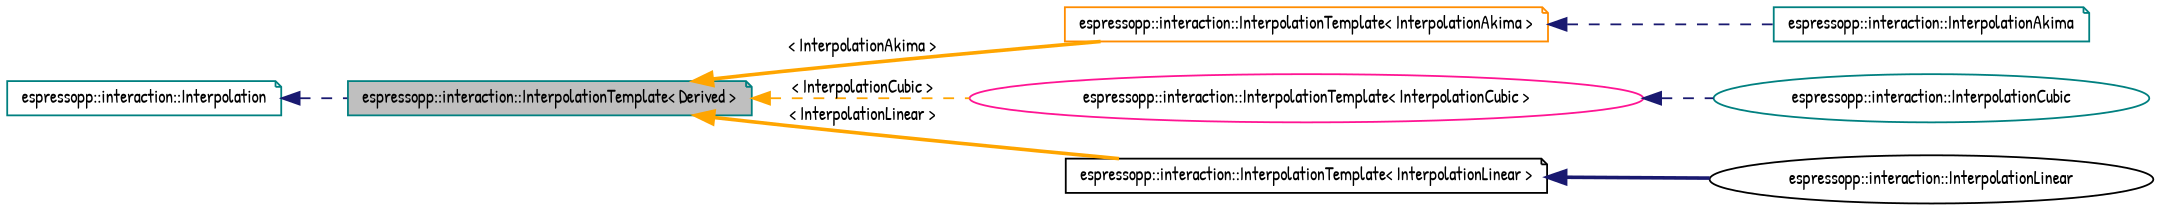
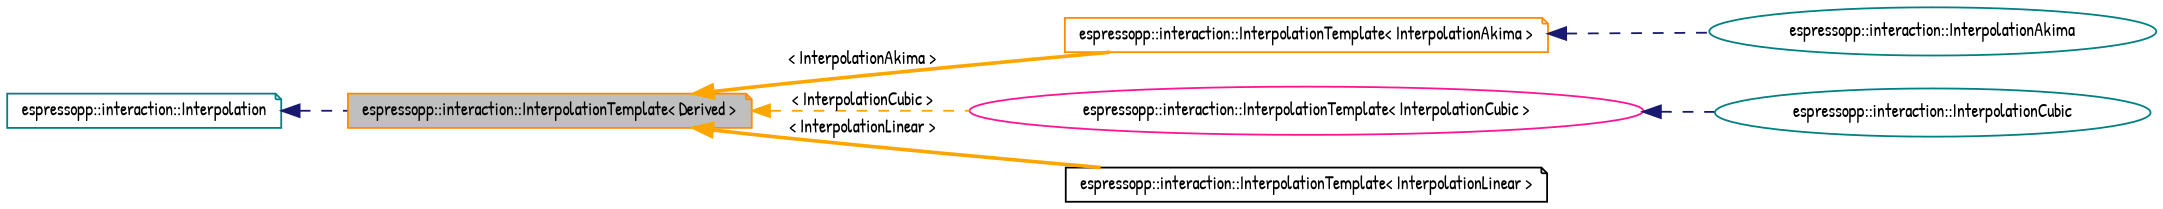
  digraph {
    fontname="Patrick Hand"
    rankdir=LR
    node [color=teal fillcolor=white fontname="Patrick Hand" fontsize=10 shape=note style=filled]
    edge [color=midnightblue dir=back fontname="Patrick Hand" fontsize=10 labelfontname=Helvetica labelfontsize=10 style=dashed]
-   n1 [fillcolor=grey75 fontcolor=black height=0.2 label="espressopp::interaction::InterpolationTemplate\< Derived \>" width=0.4]
+   n1 [color=darkorange fillcolor=grey75 fontcolor=black height=0.2 label="espressopp::interaction::InterpolationTemplate\< Derived \>" width=0.4]
    n2 [color=darkorange height=0.2 label="espressopp::interaction::InterpolationTemplate\< InterpolationAkima \>" width=0.4]
    n3 [color=deeppink height=0.2 label="espressopp::interaction::InterpolationTemplate\< InterpolationCubic \>" shape=ellipse width=0.4]
    n4 [color=black height=0.2 label="espressopp::interaction::InterpolationTemplate\< InterpolationLinear \>" width=0.4]
-   n5 [height=0.2 label="espressopp::interaction::InterpolationAkima" width=0.4]
+   n5 [height=0.2 label="espressopp::interaction::InterpolationAkima" shape=ellipse width=0.4]
    n6 [height=0.2 label="espressopp::interaction::InterpolationCubic" shape=ellipse width=0.4]
-   n7 [color=black height=0.2 label="espressopp::interaction::InterpolationLinear" shape=ellipse width=0.4]
    n8 [height=0.2 label="espressopp::interaction::Interpolation" width=0.4]
    n1 -> n2 [color=orange label=" \< InterpolationAkima \>" style=bold]
    n1 -> n3 [color=orange label=" \< InterpolationCubic \>"]
    n1 -> n4 [color=orange label=" \< InterpolationLinear \>" style=bold]
    n2 -> n5
    n3 -> n6
-   n4 -> n7 [style=bold]
    n8 -> n1
  }
